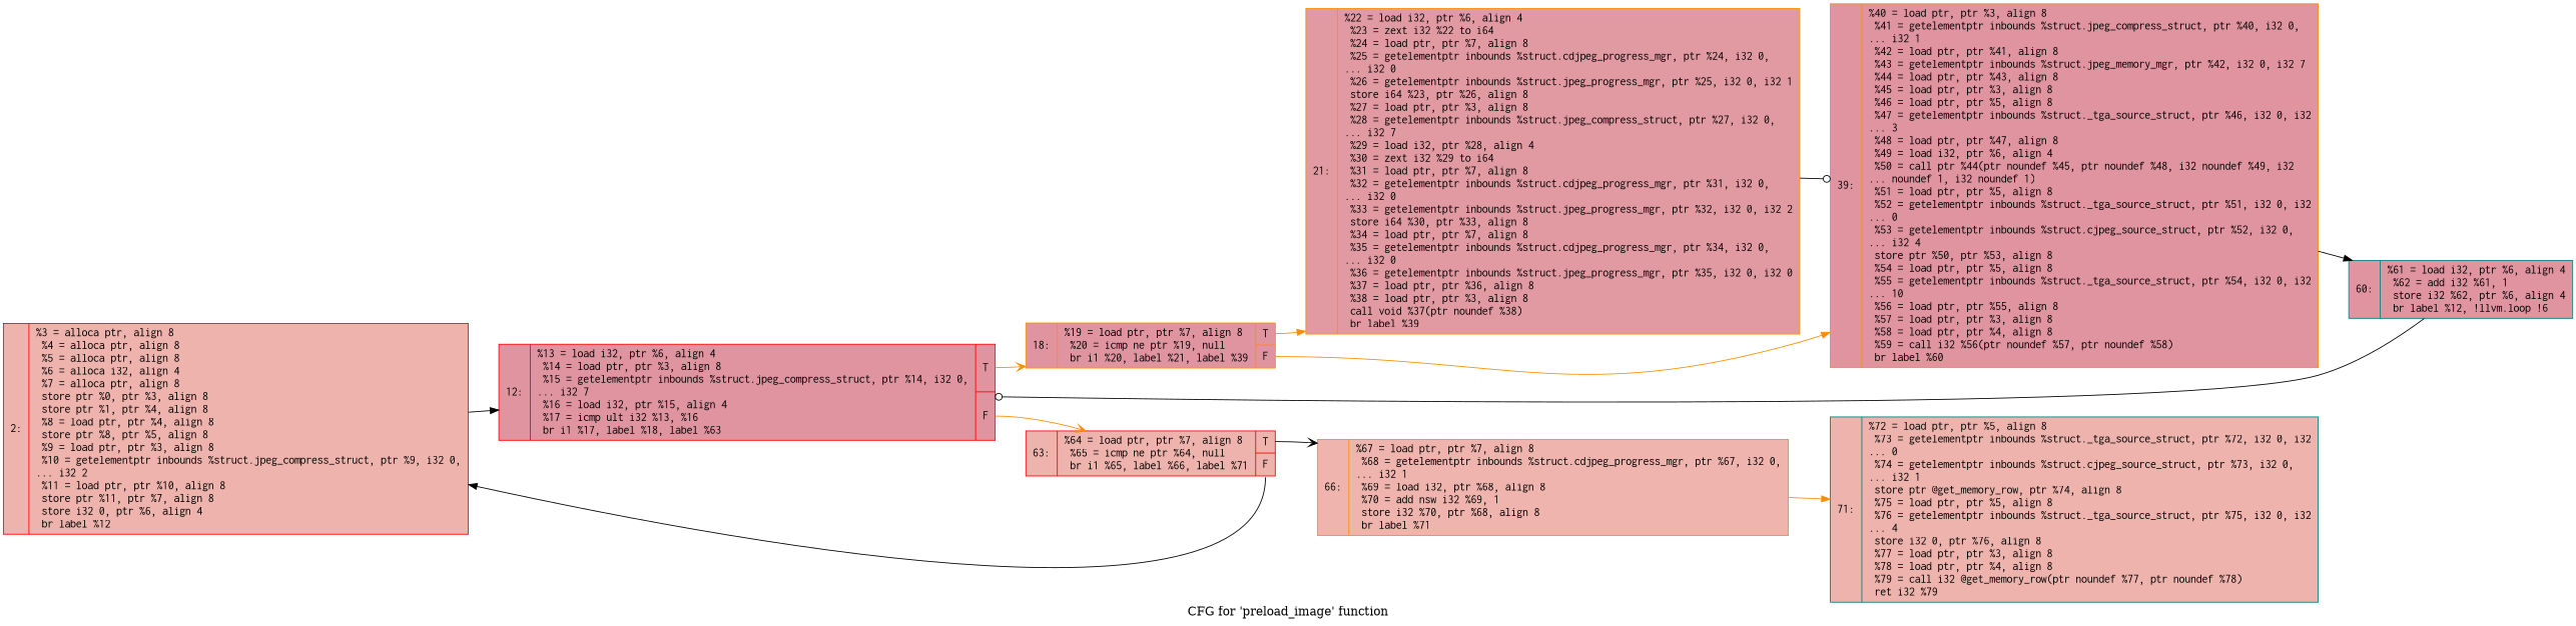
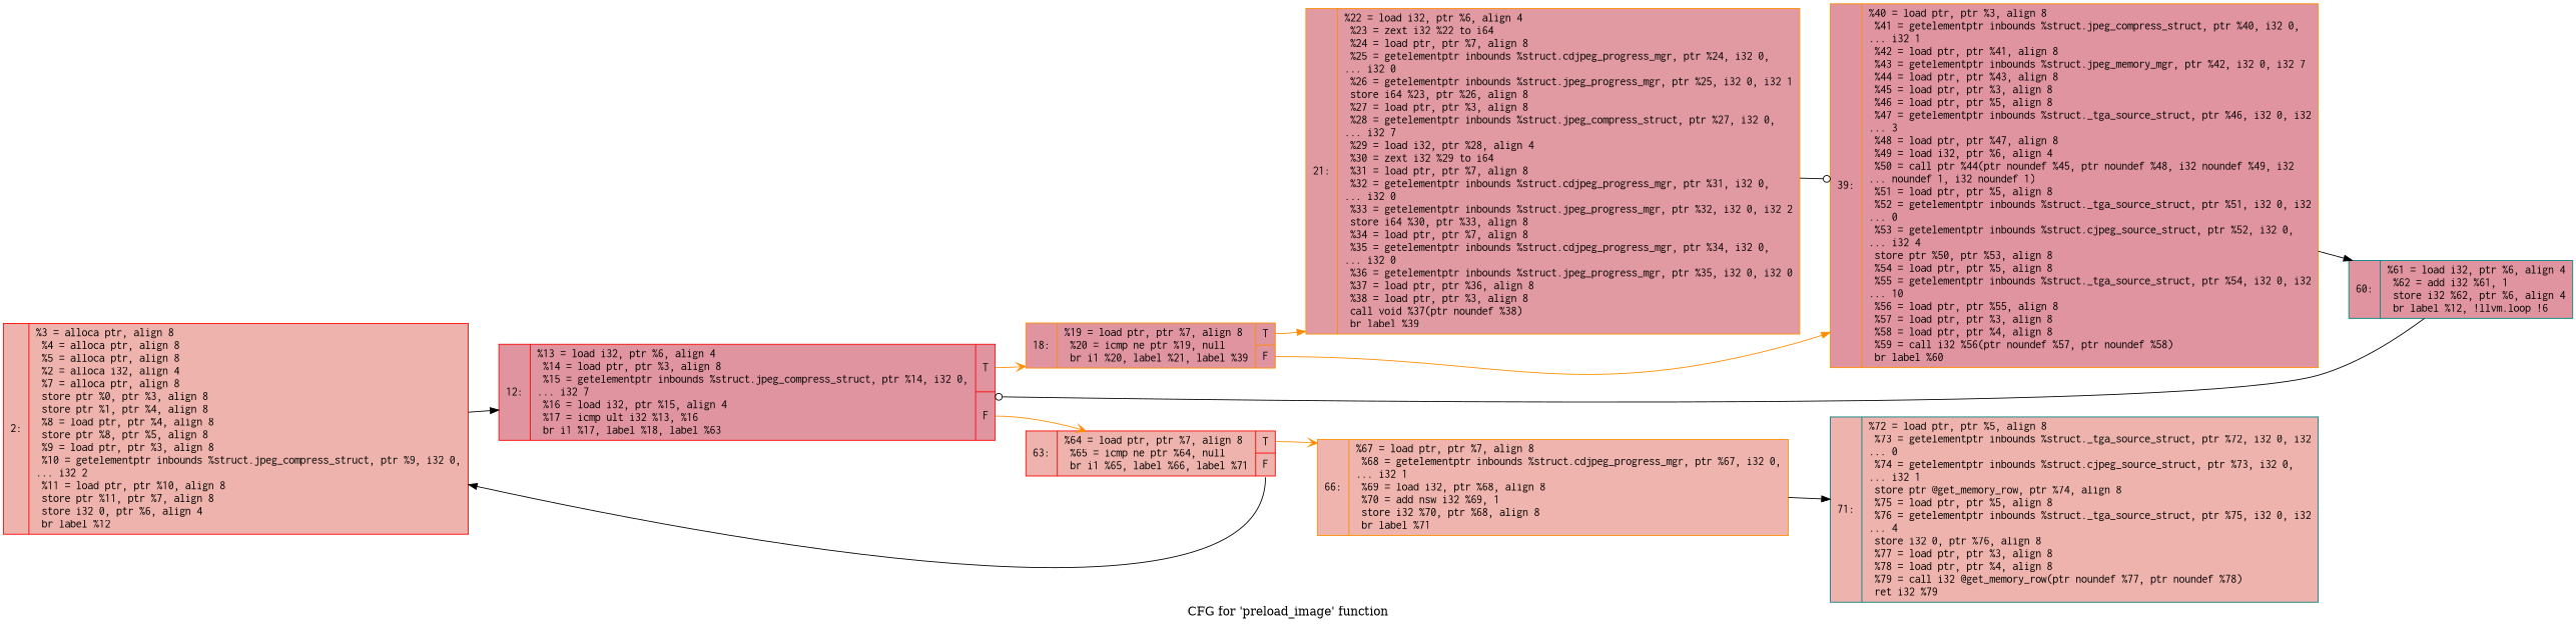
  digraph {
    label="CFG for 'preload_image' function"
    rankdir=LR
    node [color=darkorange fillcolor="#b70d2870" fontname=Courier shape=record style=filled]
    edge [arrowhead=normal color=black]
-   n1 [color=red fillcolor="#d6524470" label="{2:\l|  %3 = alloca ptr, align 8\l  %4 = alloca ptr, align 8\l  %5 = alloca ptr, align 8\l  %6 = alloca i32, align 4\l  %7 = alloca ptr, align 8\l  store ptr %0, ptr %3, align 8\l  store ptr %1, ptr %4, align 8\l  %8 = load ptr, ptr %4, align 8\l  store ptr %8, ptr %5, align 8\l  %9 = load ptr, ptr %3, align 8\l  %10 = getelementptr inbounds %struct.jpeg_compress_struct, ptr %9, i32 0,\l... i32 2\l  %11 = load ptr, ptr %10, align 8\l  store ptr %11, ptr %7, align 8\l  store i32 0, ptr %6, align 4\l  br label %12\l}"]
+   n1 [color=red fillcolor="#d6524470" label="{2:\l|  %3 = alloca ptr, align 8\l  %4 = alloca ptr, align 8\l  %5 = alloca ptr, align 8\l  %2 = alloca i32, align 4\l  %7 = alloca ptr, align 8\l  store ptr %0, ptr %3, align 8\l  store ptr %1, ptr %4, align 8\l  %8 = load ptr, ptr %4, align 8\l  store ptr %8, ptr %5, align 8\l  %9 = load ptr, ptr %3, align 8\l  %10 = getelementptr inbounds %struct.jpeg_compress_struct, ptr %9, i32 0,\l... i32 2\l  %11 = load ptr, ptr %10, align 8\l  store ptr %11, ptr %7, align 8\l  store i32 0, ptr %6, align 4\l  br label %12\l}"]
    n2 [color=red label="{12:\l|  %13 = load i32, ptr %6, align 4\l  %14 = load ptr, ptr %3, align 8\l  %15 = getelementptr inbounds %struct.jpeg_compress_struct, ptr %14, i32 0,\l... i32 7\l  %16 = load i32, ptr %15, align 4\l  %17 = icmp ult i32 %13, %16\l  br i1 %17, label %18, label %63\l|{<s0>T|<s1>F}}"]
    n3 [label="{18:\l|  %19 = load ptr, ptr %7, align 8\l  %20 = icmp ne ptr %19, null\l  br i1 %20, label %21, label %39\l|{<s0>T|<s1>F}}"]
    n4 [color=red fillcolor="#d6524470" label="{63:\l|  %64 = load ptr, ptr %7, align 8\l  %65 = icmp ne ptr %64, null\l  br i1 %65, label %66, label %71\l|{<s0>T|<s1>F}}"]
    n5 [fillcolor="#bb1b2c70" label="{21:\l|  %22 = load i32, ptr %6, align 4\l  %23 = zext i32 %22 to i64\l  %24 = load ptr, ptr %7, align 8\l  %25 = getelementptr inbounds %struct.cdjpeg_progress_mgr, ptr %24, i32 0,\l... i32 0\l  %26 = getelementptr inbounds %struct.jpeg_progress_mgr, ptr %25, i32 0, i32 1\l  store i64 %23, ptr %26, align 8\l  %27 = load ptr, ptr %3, align 8\l  %28 = getelementptr inbounds %struct.jpeg_compress_struct, ptr %27, i32 0,\l... i32 7\l  %29 = load i32, ptr %28, align 4\l  %30 = zext i32 %29 to i64\l  %31 = load ptr, ptr %7, align 8\l  %32 = getelementptr inbounds %struct.cdjpeg_progress_mgr, ptr %31, i32 0,\l... i32 0\l  %33 = getelementptr inbounds %struct.jpeg_progress_mgr, ptr %32, i32 0, i32 2\l  store i64 %30, ptr %33, align 8\l  %34 = load ptr, ptr %7, align 8\l  %35 = getelementptr inbounds %struct.cdjpeg_progress_mgr, ptr %34, i32 0,\l... i32 0\l  %36 = getelementptr inbounds %struct.jpeg_progress_mgr, ptr %35, i32 0, i32 0\l  %37 = load ptr, ptr %36, align 8\l  %38 = load ptr, ptr %3, align 8\l  call void %37(ptr noundef %38)\l  br label %39\l}"]
    n6 [label="{39:\l|  %40 = load ptr, ptr %3, align 8\l  %41 = getelementptr inbounds %struct.jpeg_compress_struct, ptr %40, i32 0,\l... i32 1\l  %42 = load ptr, ptr %41, align 8\l  %43 = getelementptr inbounds %struct.jpeg_memory_mgr, ptr %42, i32 0, i32 7\l  %44 = load ptr, ptr %43, align 8\l  %45 = load ptr, ptr %3, align 8\l  %46 = load ptr, ptr %5, align 8\l  %47 = getelementptr inbounds %struct._tga_source_struct, ptr %46, i32 0, i32\l... 3\l  %48 = load ptr, ptr %47, align 8\l  %49 = load i32, ptr %6, align 4\l  %50 = call ptr %44(ptr noundef %45, ptr noundef %48, i32 noundef %49, i32\l... noundef 1, i32 noundef 1)\l  %51 = load ptr, ptr %5, align 8\l  %52 = getelementptr inbounds %struct._tga_source_struct, ptr %51, i32 0, i32\l... 0\l  %53 = getelementptr inbounds %struct.cjpeg_source_struct, ptr %52, i32 0,\l... i32 4\l  store ptr %50, ptr %53, align 8\l  %54 = load ptr, ptr %5, align 8\l  %55 = getelementptr inbounds %struct._tga_source_struct, ptr %54, i32 0, i32\l... 10\l  %56 = load ptr, ptr %55, align 8\l  %57 = load ptr, ptr %3, align 8\l  %58 = load ptr, ptr %4, align 8\l  %59 = call i32 %56(ptr noundef %57, ptr noundef %58)\l  br label %60\l}"]
    n7 [fillcolor="#d8564670" label="{66:\l|  %67 = load ptr, ptr %7, align 8\l  %68 = getelementptr inbounds %struct.cdjpeg_progress_mgr, ptr %67, i32 0,\l... i32 1\l  %69 = load i32, ptr %68, align 8\l  %70 = add nsw i32 %69, 1\l  store i32 %70, ptr %68, align 8\l  br label %71\l}"]
    n8 [color=teal label="{60:\l|  %61 = load i32, ptr %6, align 4\l  %62 = add i32 %61, 1\l  store i32 %62, ptr %6, align 4\l  br label %12, !llvm.loop !6\l}"]
    n9 [color=teal fillcolor="#d6524470" label="{71:\l|  %72 = load ptr, ptr %5, align 8\l  %73 = getelementptr inbounds %struct._tga_source_struct, ptr %72, i32 0, i32\l... 0\l  %74 = getelementptr inbounds %struct.cjpeg_source_struct, ptr %73, i32 0,\l... i32 1\l  store ptr @get_memory_row, ptr %74, align 8\l  %75 = load ptr, ptr %5, align 8\l  %76 = getelementptr inbounds %struct._tga_source_struct, ptr %75, i32 0, i32\l... 4\l  store i32 0, ptr %76, align 8\l  %77 = load ptr, ptr %3, align 8\l  %78 = load ptr, ptr %4, align 8\l  %79 = call i32 @get_memory_row(ptr noundef %77, ptr noundef %78)\l  ret i32 %79\l}"]
    n1 -> n2
    n2 -> n3 [arrowhead=vee color=darkorange tailport=s0]
    n2 -> n4 [arrowhead=vee color=darkorange tailport=s1]
    n3 -> n5 [color=darkorange tailport=s0]
    n3 -> n6 [color=darkorange tailport=s1]
    n4 -> n1 [tailport=s1]
-   n4 -> n7 [arrowhead=vee tailport=s0]
+   n4 -> n7 [arrowhead=vee color=darkorange tailport=s0]
    n5 -> n6 [arrowhead=odot]
    n6 -> n8
-   n7 -> n9 [color=darkorange]
+   n7 -> n9
    n8 -> n2 [arrowhead=odot]
  }
